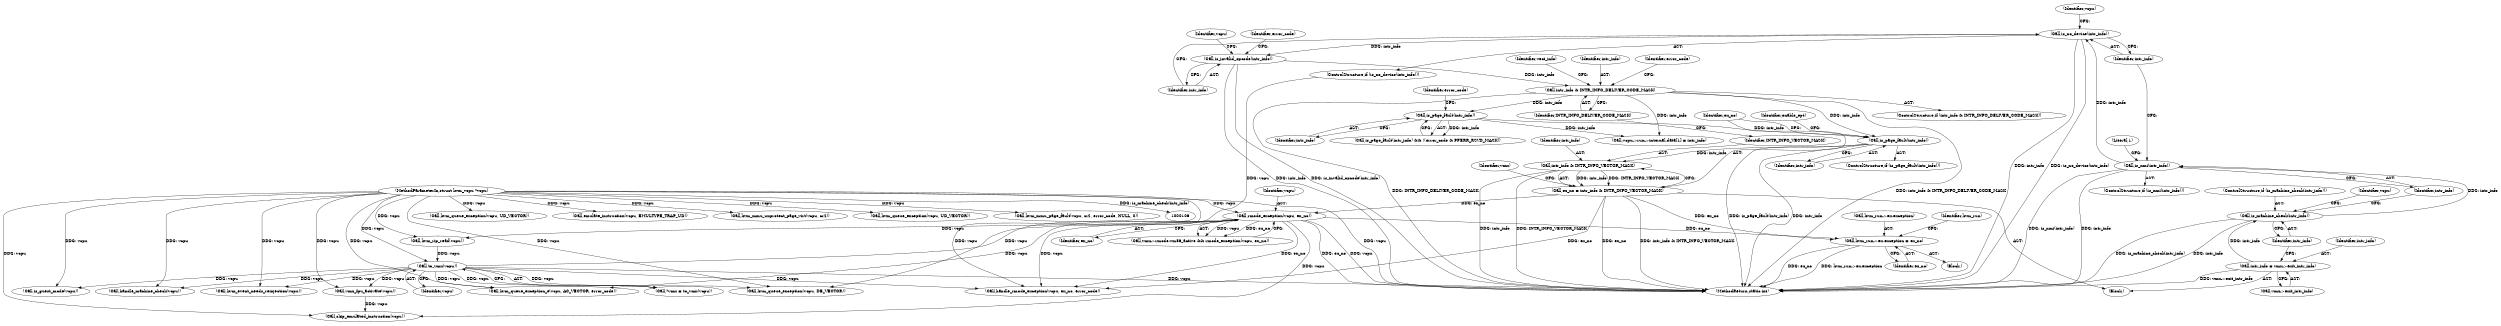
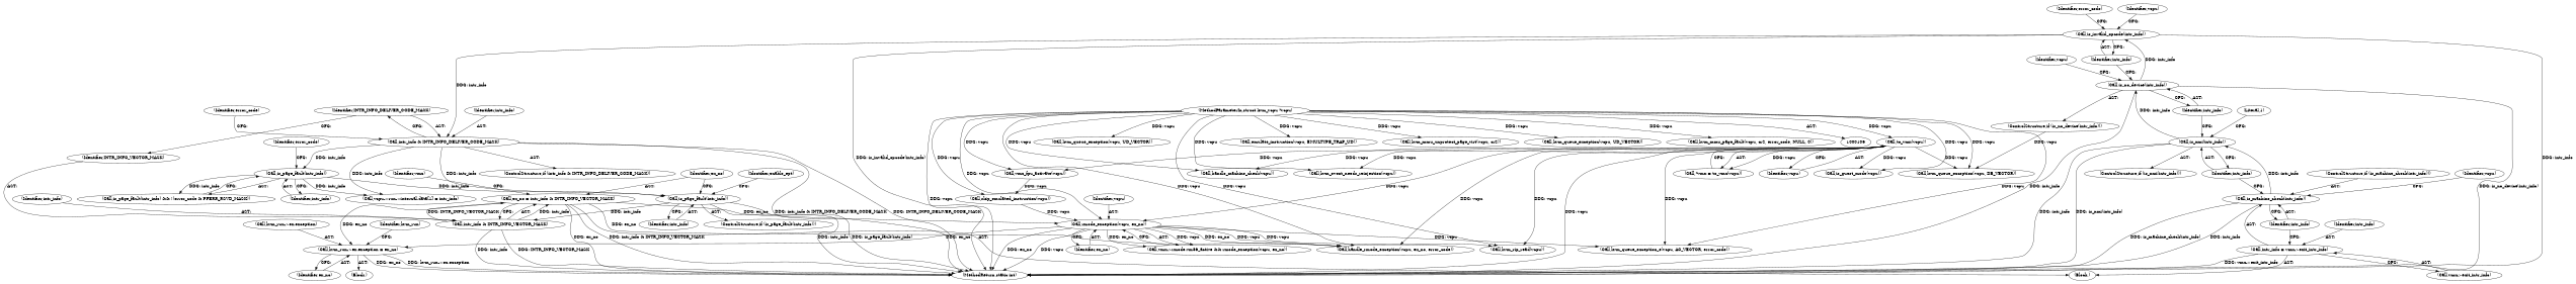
  digraph {
    fontname="DejaVu Serif"
    node [fontname="DejaVu Serif"]
    edge [fontname="DejaVu Serif"]
    n1 [label="(Call,kvm_run->ex.exception = ex_no)"]
    n2 [label="(Identifier,ex_no)"]
    n3 [label="(Block,)"]
    n4 [label="(MethodReturn,static int)"]
    n5 [label="(Call,rmode_exception(vcpu, ex_no))"]
    n6 [label="(Call,vmx->rmode.vm86_active && rmode_exception(vcpu, ex_no))"]
    n7 [label="(Call,kvm_queue_exception_e(vcpu, AC_VECTOR, error_code))"]
    n8 [label="(Call,kvm_rip_read(vcpu))"]
    n9 [label="(Call,handle_rmode_exception(vcpu, ex_no, error_code))"]
    n10 [label="(Call,skip_emulated_instruction(vcpu))"]
    n11 [label="(Identifier,ex_no)"]
    n12 [label="(Call,kvm_queue_exception(vcpu, DB_VECTOR))"]
    n13 [label="(Call,to_vmx(vcpu))"]
    n14 [label="(Call,kvm_event_needs_reinjection(vcpu))"]
    n15 [label="(Call,vmx_fpu_activate(vcpu))"]
    n16 [label="(Call,*vmx = to_vmx(vcpu))"]
    n17 [label="(Identifier,vcpu)"]
    n18 [label="(Call,is_guest_mode(vcpu))"]
    n19 [label="(Call,handle_machine_check(vcpu))"]
    n20 [label="(MethodParameterIn,struct kvm_vcpu *vcpu)"]
    n21 [label="(Call,kvm_queue_exception(vcpu, UD_VECTOR))"]
    n22 [label="(Call,emulate_instruction(vcpu, EMULTYPE_TRAP_UD))"]
    n23 [label="(Call,kvm_mmu_unprotect_page_virt(vcpu, cr2))"]
    n24 [label="(Call,kvm_queue_exception(vcpu, UD_VECTOR))"]
    n25 [label="(Call,kvm_mmu_page_fault(vcpu, cr2, error_code, NULL, 0))"]
    1000106
    n27 [label="(Call,ex_no = intr_info & INTR_INFO_VECTOR_MASK)"]
    n28 [label="(Call,intr_info & INTR_INFO_VECTOR_MASK)"]
    n29 [label="(Block,)"]
    n30 [label="(Identifier,INTR_INFO_VECTOR_MASK)"]
    n31 [label="(Call,is_page_fault(intr_info))"]
    n32 [label="(Identifier,intr_info)"]
    n33 [label="(ControlStructure,if (is_page_fault(intr_info)))"]
    n34 [label="(Call,intr_info & INTR_INFO_DELIVER_CODE_MASK)"]
    n35 [label="(Call,is_page_fault(intr_info))"]
    n36 [label="(ControlStructure,if (intr_info & INTR_INFO_DELIVER_CODE_MASK))"]
    n37 [label="(Call,vcpu->run->internal.data[1] = intr_info)"]
    n38 [label="(Identifier,INTR_INFO_DELIVER_CODE_MASK)"]
    n39 [label="(Call,is_page_fault(intr_info) && !(error_code & PFERR_RSVD_MASK))"]
    n40 [label="(Identifier,intr_info)"]
    n41 [label="(Call,is_invalid_opcode(intr_info))"]
    n42 [label="(Identifier,intr_info)"]
    n43 [label="(Call,is_no_device(intr_info))"]
    n44 [label="(Identifier,intr_info)"]
    n45 [label="(ControlStructure,if (is_no_device(intr_info)))"]
    n46 [label="(Call,is_nmi(intr_info))"]
    n47 [label="(Identifier,intr_info)"]
    n48 [label="(ControlStructure,if (is_nmi(intr_info)))"]
    n49 [label="(Call,is_machine_check(intr_info))"]
    n50 [label="(Identifier,intr_info)"]
    n51 [label="(ControlStructure,if (is_machine_check(intr_info)))"]
    n52 [label="(Call,intr_info = vmx->exit_intr_info)"]
    n53 [label="(Call,vmx->exit_intr_info)"]
    n54 [label="(Identifier,error_code)"]
    n55 [label="(Identifier,error_code)"]
    n56 [label="(Literal,1)"]
    n57 [label="(Call,kvm_run->ex.exception)"]
    n58 [label="(Identifier,ex_no)"]
    n59 [label="(Identifier,enable_ept)"]
    n60 [label="(Identifier,intr_info)"]
    n61 [label="(Identifier,vcpu)"]
-   n62 [label="(Identifier,vect_info)"]
    n63 [label="(Identifier,vmx)"]
    n64 [label="(Identifier,vcpu)"]
    n65 [label="(Identifier,vcpu)"]
    n66 [label="(Identifier,kvm_run)"]
    n67 [label="(Identifier,intr_info)"]
    n68 [label="(Identifier,vcpu)"]
    n69 [label="(Identifier,error_code)"]
    n70 [label="(Identifier,intr_info)"]
    n1 -> n2 [label="CFG: "]
    n1 -> n3 [label="AST: "]
    n1 -> n4 [label="DDG: ex_no"]
    n1 -> n4 [label="DDG: kvm_run->ex.exception"]
    n2 -> n1 [label="AST: "]
    n5 -> n1 [label="DDG: ex_no"]
    n5 -> n4 [label="DDG: ex_no"]
    n5 -> n4 [label="DDG: vcpu"]
    n5 -> n6 [label="AST: "]
    n5 -> n6 [label="DDG: vcpu"]
    n5 -> n6 [label="DDG: ex_no"]
    n5 -> n7 [label="DDG: vcpu"]
    n5 -> n8 [label="DDG: vcpu"]
    n5 -> n9 [label="DDG: vcpu"]
    n5 -> n9 [label="DDG: ex_no"]
-   n5 -> n10 [label="DDG: vcpu"]
+   n10 -> n5 [label="DDG: vcpu"]
    n5 -> n11 [label="CFG: "]
    n6 -> n5 [label="CFG: "]
    n11 -> n5 [label="AST: "]
    n13 -> n4 [label="DDG: vcpu"]
    n13 -> n5 [label="DDG: vcpu"]
    n13 -> n7 [label="DDG: vcpu"]
-   n8 -> n13 [label="DDG: vcpu"]
+   n13 -> n8 [label="DDG: vcpu"]
    n13 -> n9 [label="DDG: vcpu"]
    n13 -> n12 [label="DDG: vcpu"]
    n13 -> n14 [label="DDG: vcpu"]
    n13 -> n15 [label="DDG: vcpu"]
    n13 -> n16 [label="AST: "]
    n13 -> n16 [label="DDG: vcpu"]
    n13 -> n17 [label="CFG: "]
    n13 -> n18 [label="DDG: vcpu"]
    n13 -> n19 [label="DDG: vcpu"]
    n15 -> n10 [label="DDG: vcpu"]
    n16 -> n13 [label="CFG: "]
    n17 -> n13 [label="AST: "]
    n20 -> n4 [label="DDG: vcpu"]
    n20 -> n5 [label="DDG: vcpu"]
    n20 -> n7 [label="DDG: vcpu"]
    n20 -> n8 [label="DDG: vcpu"]
    n20 -> n9 [label="DDG: vcpu"]
    n20 -> n10 [label="DDG: vcpu"]
    n20 -> n12 [label="DDG: vcpu"]
    n20 -> n13 [label="DDG: vcpu"]
    n20 -> n14 [label="DDG: vcpu"]
    n20 -> n15 [label="DDG: vcpu"]
    n20 -> n18 [label="DDG: vcpu"]
    n20 -> n19 [label="DDG: vcpu"]
    n20 -> n21 [label="DDG: vcpu"]
    n20 -> n22 [label="DDG: vcpu"]
    n20 -> n23 [label="DDG: vcpu"]
    n20 -> n24 [label="DDG: vcpu"]
    n20 -> n25 [label="DDG: vcpu"]
-   n20 -> 1000106 [label="DDG: is_machine_check(intr_info)"]
+   n20 -> 1000106 [label="AST: "]
    n27 -> n1 [label="DDG: ex_no"]
    n27 -> n4 [label="DDG: ex_no"]
    n27 -> n4 [label="DDG: intr_info & INTR_INFO_VECTOR_MASK"]
    n27 -> n5 [label="DDG: ex_no"]
    n27 -> n9 [label="DDG: ex_no"]
    n27 -> n28 [label="CFG: "]
    n27 -> n29 [label="AST: "]
    n28 -> n4 [label="DDG: intr_info"]
    n28 -> n4 [label="DDG: INTR_INFO_VECTOR_MASK"]
    n28 -> n27 [label="AST: "]
    n28 -> n27 [label="DDG: intr_info"]
    n28 -> n27 [label="DDG: INTR_INFO_VECTOR_MASK"]
    n30 -> n28 [label="AST: "]
    n31 -> n4 [label="DDG: is_page_fault(intr_info)"]
    n31 -> n4 [label="DDG: intr_info"]
    n31 -> n28 [label="DDG: intr_info"]
    n31 -> n32 [label="CFG: "]
    n31 -> n33 [label="AST: "]
    n32 -> n31 [label="AST: "]
    n34 -> n4 [label="DDG: intr_info & INTR_INFO_DELIVER_CODE_MASK"]
    n34 -> n4 [label="DDG: INTR_INFO_DELIVER_CODE_MASK"]
    n34 -> n31 [label="DDG: intr_info"]
    n34 -> n35 [label="DDG: intr_info"]
    n34 -> n36 [label="AST: "]
    n34 -> n37 [label="DDG: intr_info"]
    n34 -> n38 [label="CFG: "]
    n35 -> n31 [label="DDG: intr_info"]
    n35 -> n37 [label="DDG: intr_info"]
    n35 -> n39 [label="AST: "]
    n35 -> n39 [label="DDG: intr_info"]
    n35 -> n40 [label="CFG: "]
    n38 -> n30 [label="CFG: "]
    n38 -> n34 [label="AST: "]
    n39 -> n35 [label="CFG: "]
    n40 -> n35 [label="AST: "]
    n41 -> n4 [label="DDG: intr_info"]
    n41 -> n4 [label="DDG: is_invalid_opcode(intr_info)"]
    n41 -> n34 [label="DDG: intr_info"]
    n41 -> n42 [label="CFG: "]
    n42 -> n41 [label="AST: "]
    n42 -> n43 [label="CFG: "]
    n43 -> n4 [label="DDG: intr_info"]
    n43 -> n4 [label="DDG: is_no_device(intr_info)"]
    n43 -> n41 [label="DDG: intr_info"]
    n43 -> n44 [label="CFG: "]
    n43 -> n45 [label="AST: "]
    n44 -> n43 [label="AST: "]
    n44 -> n46 [label="CFG: "]
    n45 -> n12 [label="DDG: vcpu"]
    n46 -> n4 [label="DDG: is_nmi(intr_info)"]
    n46 -> n4 [label="DDG: intr_info"]
    n46 -> n43 [label="DDG: intr_info"]
    n46 -> n47 [label="CFG: "]
    n46 -> n48 [label="AST: "]
    n47 -> n46 [label="AST: "]
    n47 -> n49 [label="CFG: "]
    n49 -> n4 [label="DDG: is_machine_check(intr_info)"]
    n49 -> n4 [label="DDG: intr_info"]
    n49 -> n46 [label="DDG: intr_info"]
    n49 -> n50 [label="CFG: "]
    n50 -> n49 [label="AST: "]
    n50 -> n52 [label="CFG: "]
    n51 -> n49 [label="AST: "]
    n52 -> n4 [label="DDG: vmx->exit_intr_info"]
    n52 -> n29 [label="AST: "]
-   n52 -> n49 [label="DDG: intr_info"]
+   n52 -> n49 [label="AST: "]
    n52 -> n53 [label="CFG: "]
    n53 -> n52 [label="AST: "]
    n54 -> n35 [label="CFG: "]
    n55 -> n41 [label="CFG: "]
    n56 -> n46 [label="CFG: "]
    n57 -> n1 [label="AST: "]
    n58 -> n27 [label="AST: "]
    n58 -> n31 [label="CFG: "]
    n59 -> n31 [label="CFG: "]
    n60 -> n28 [label="AST: "]
    n61 -> n5 [label="AST: "]
-   n62 -> n34 [label="CFG: "]
    n63 -> n27 [label="CFG: "]
    n64 -> n41 [label="CFG: "]
    n65 -> n43 [label="CFG: "]
    n66 -> n1 [label="CFG: "]
    n67 -> n34 [label="AST: "]
    n68 -> n49 [label="CFG: "]
    n69 -> n34 [label="CFG: "]
    n70 -> n52 [label="AST: "]
  }
